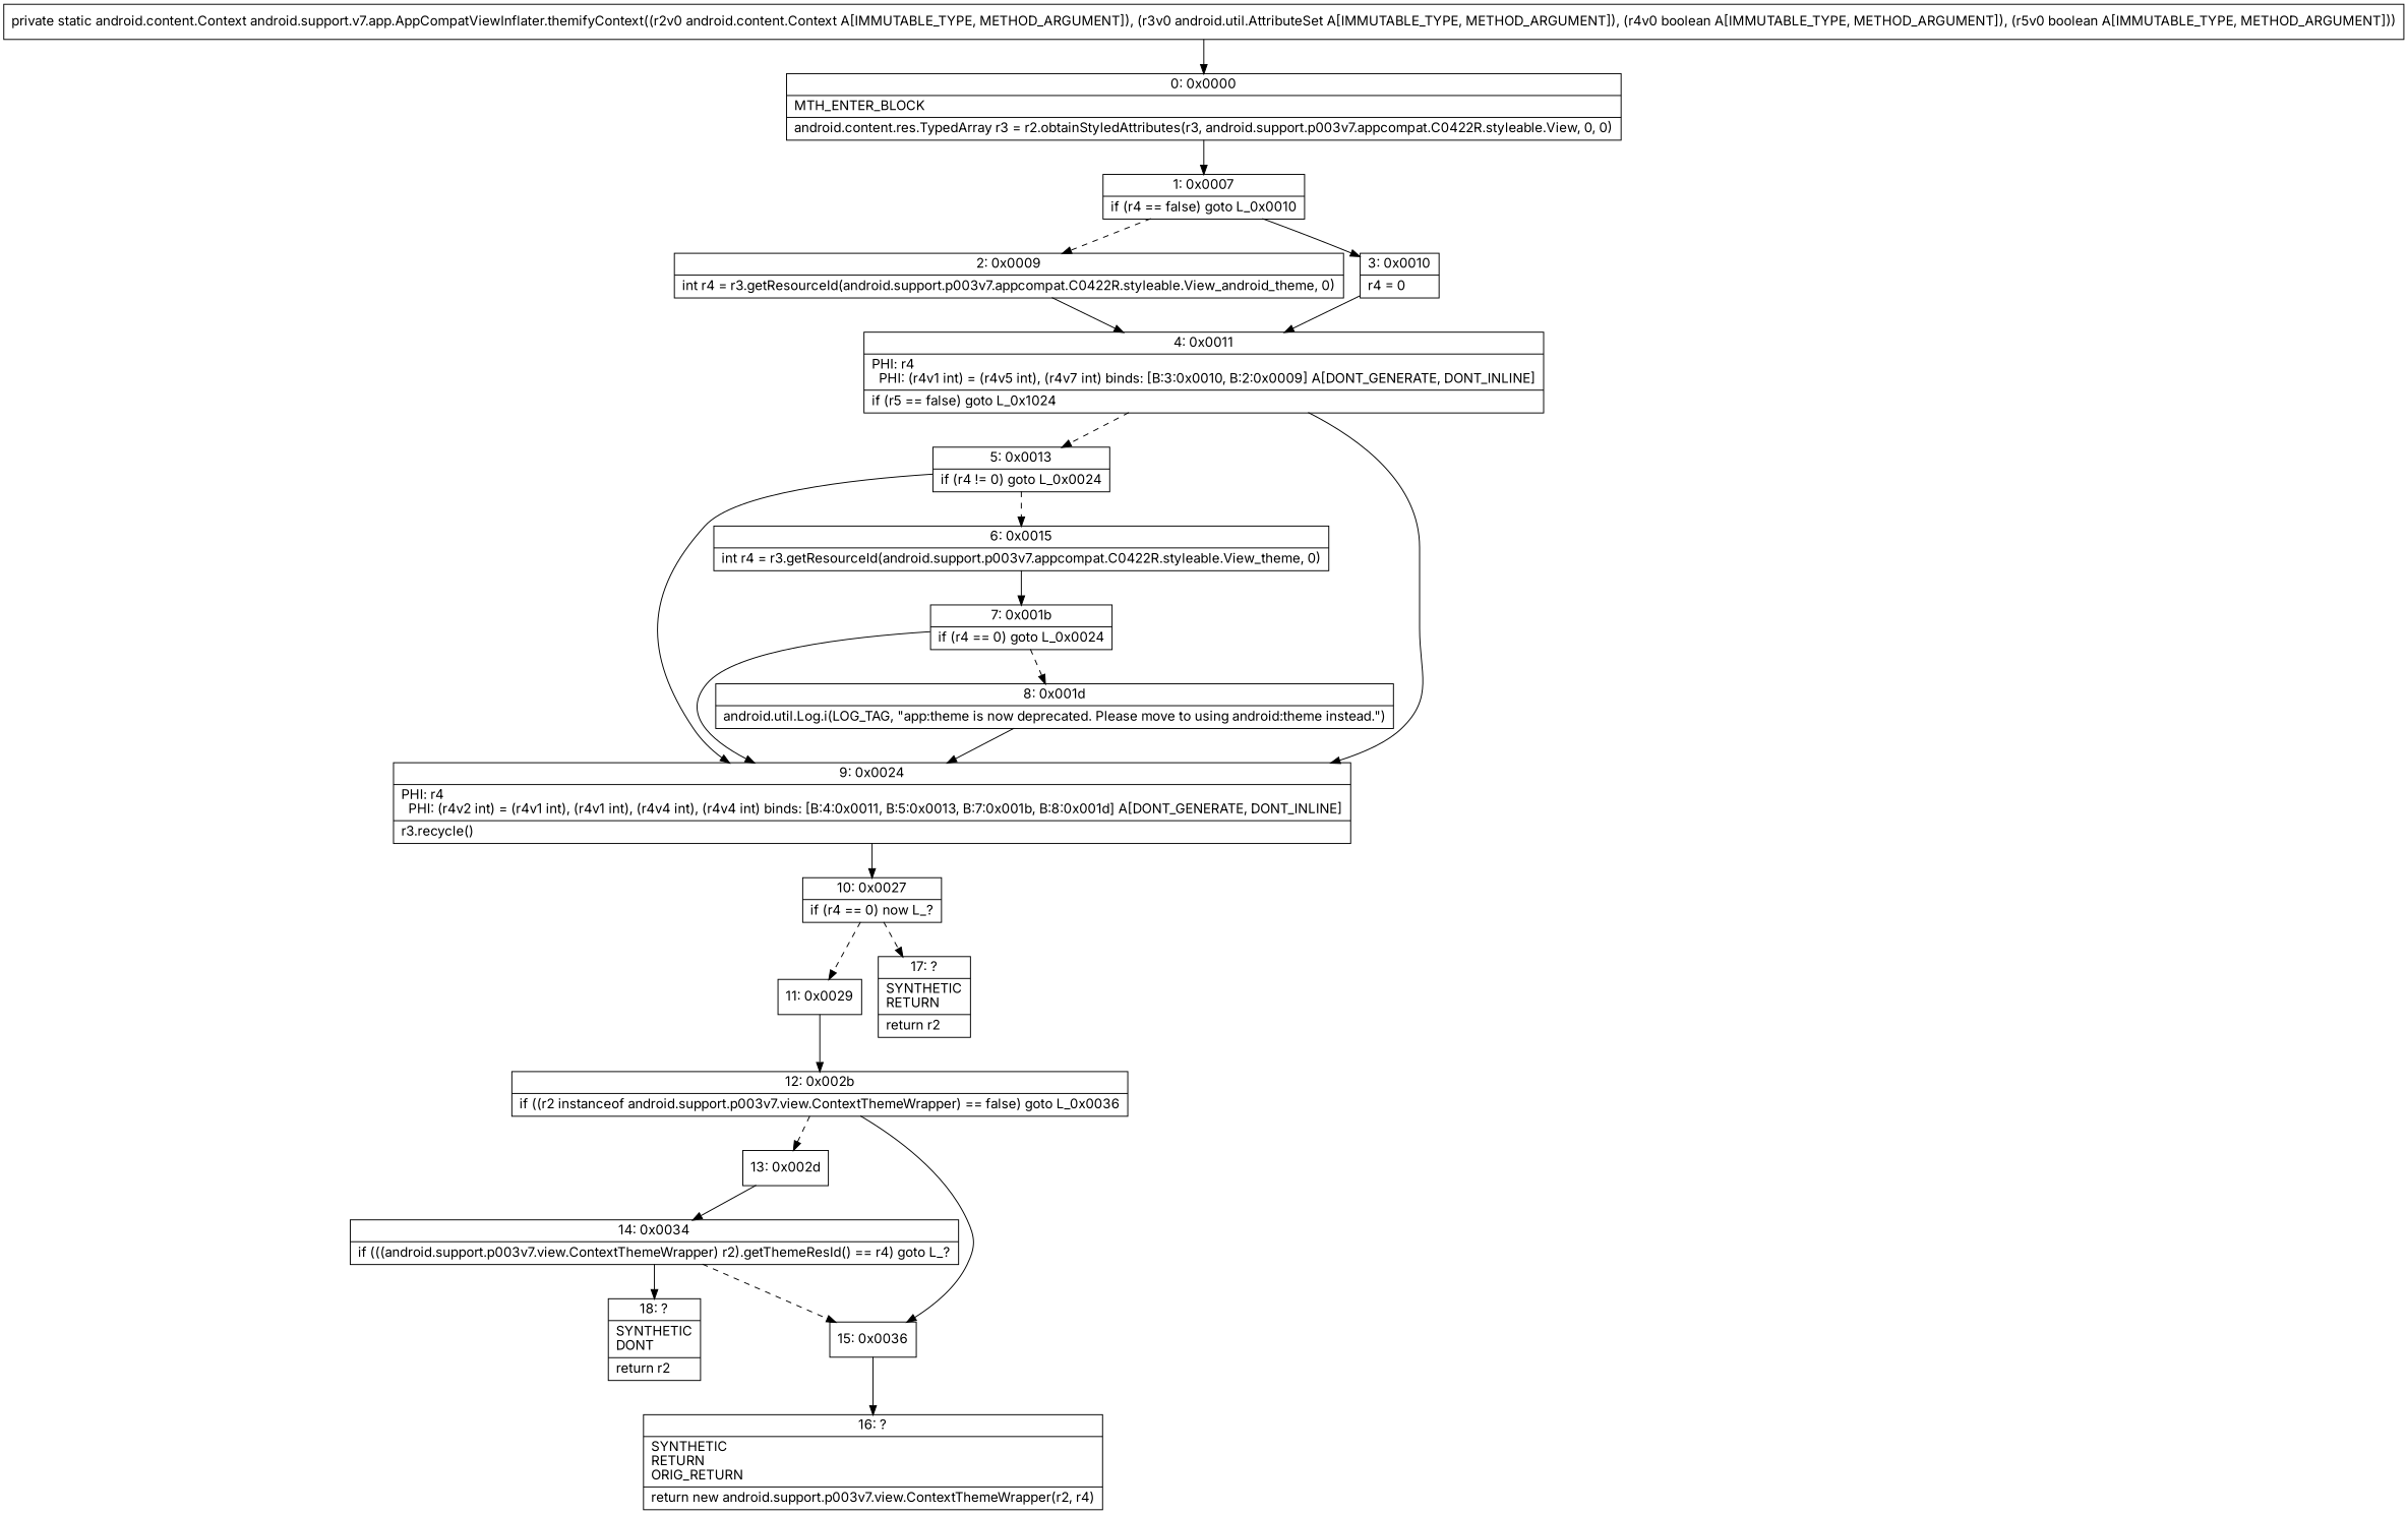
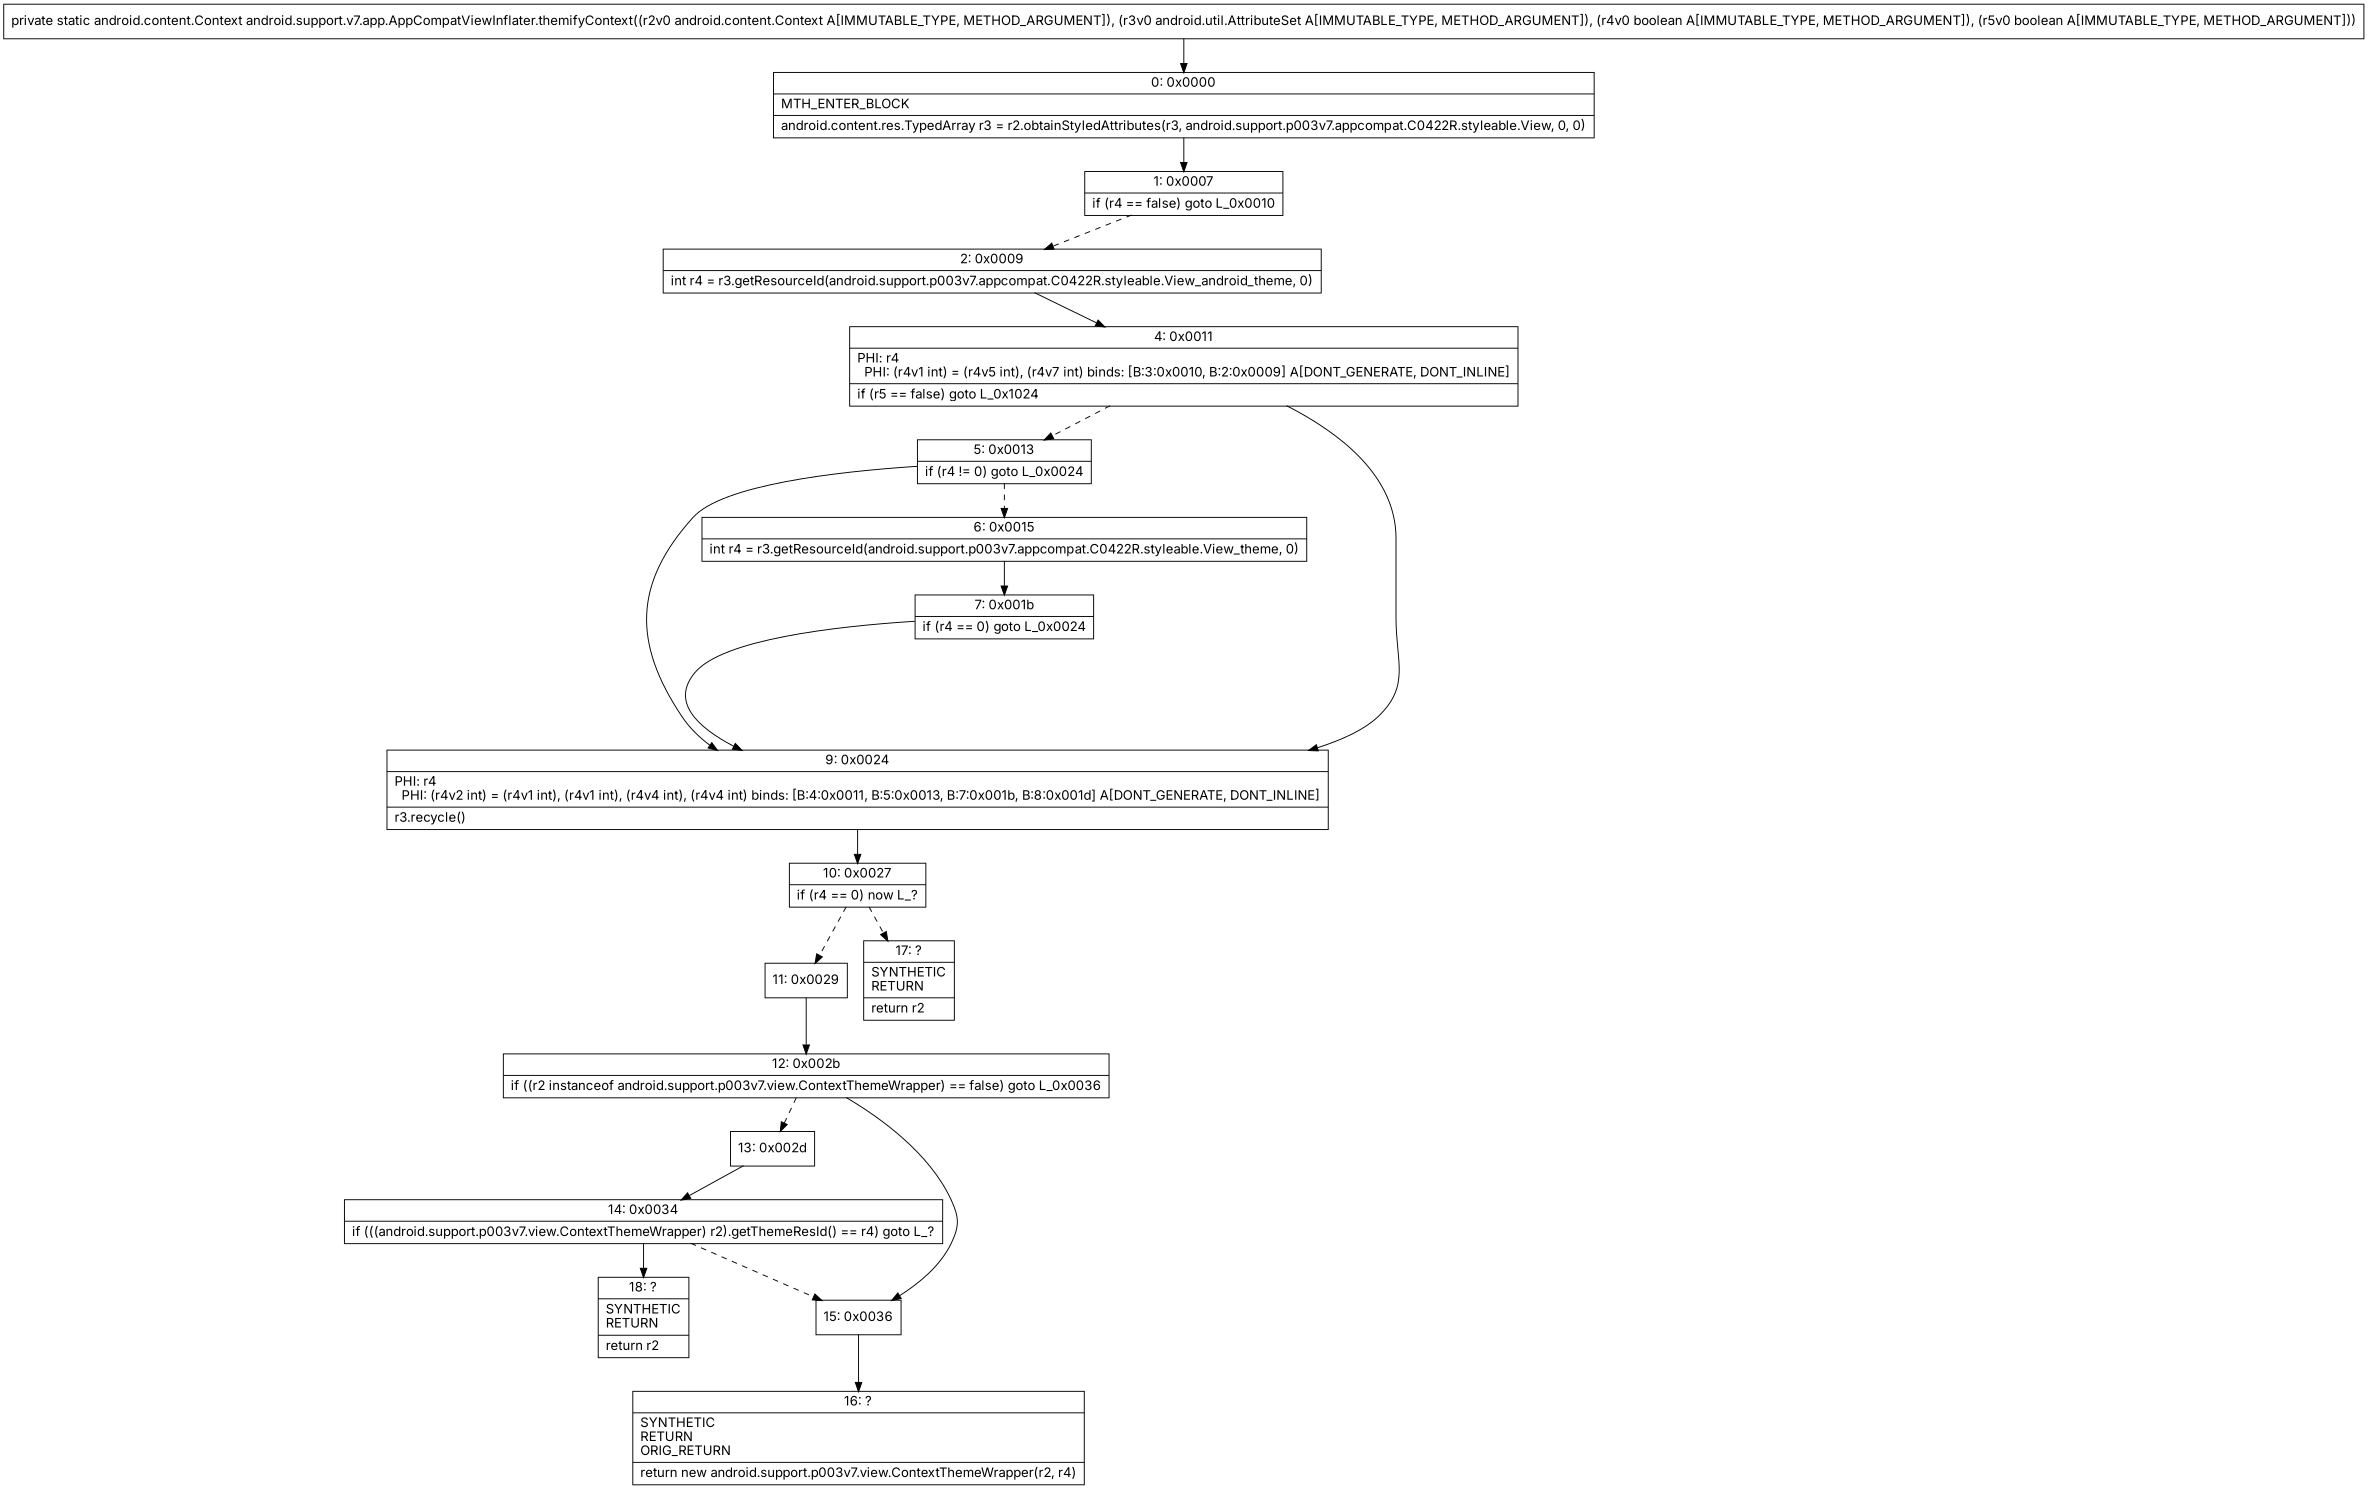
  digraph {
    fontname=Inter
    node [fontname=Inter shape=record]
    edge [fontname=Inter]
    n1 [label="{0\:\ 0x0000|MTH_ENTER_BLOCK\l|android.content.res.TypedArray r3 = r2.obtainStyledAttributes(r3, android.support.p003v7.appcompat.C0422R.styleable.View, 0, 0)\l}"]
    n2 [label="{1\:\ 0x0007|if (r4 == false) goto L_0x0010\l}"]
    n3 [label="{2\:\ 0x0009|int r4 = r3.getResourceId(android.support.p003v7.appcompat.C0422R.styleable.View_android_theme, 0)\l}"]
-   n4 [label="{3\:\ 0x0010|r4 = 0\l}"]
    n5 [label="{4\:\ 0x0011|PHI: r4 \l  PHI: (r4v1 int) = (r4v5 int), (r4v7 int) binds: [B:3:0x0010, B:2:0x0009] A[DONT_GENERATE, DONT_INLINE]\l|if (r5 == false) goto L_0x1024\l}"]
    n6 [label="{5\:\ 0x0013|if (r4 != 0) goto L_0x0024\l}"]
    n7 [label="{9\:\ 0x0024|PHI: r4 \l  PHI: (r4v2 int) = (r4v1 int), (r4v1 int), (r4v4 int), (r4v4 int) binds: [B:4:0x0011, B:5:0x0013, B:7:0x001b, B:8:0x001d] A[DONT_GENERATE, DONT_INLINE]\l|r3.recycle()\l}"]
    n8 [label="{6\:\ 0x0015|int r4 = r3.getResourceId(android.support.p003v7.appcompat.C0422R.styleable.View_theme, 0)\l}"]
    n9 [label="{10\:\ 0x0027|if (r4 == 0) now L_?\l}"]
    n10 [label="{7\:\ 0x001b|if (r4 == 0) goto L_0x0024\l}"]
-   n11 [label="{8\:\ 0x001d|android.util.Log.i(LOG_TAG, \"app:theme is now deprecated. Please move to using android:theme instead.\")\l}"]
    n12 [label="{11\:\ 0x0029}"]
    n13 [label="{17\:\ ?|SYNTHETIC\lRETURN\l|return r2\l}"]
    n14 [label="{12\:\ 0x002b|if ((r2 instanceof android.support.p003v7.view.ContextThemeWrapper) == false) goto L_0x0036\l}"]
    n15 [label="{13\:\ 0x002d}"]
    n16 [label="{15\:\ 0x0036}"]
    n17 [label="{14\:\ 0x0034|if (((android.support.p003v7.view.ContextThemeWrapper) r2).getThemeResId() == r4) goto L_?\l}"]
    n18 [label="{16\:\ ?|SYNTHETIC\lRETURN\lORIG_RETURN\l|return new android.support.p003v7.view.ContextThemeWrapper(r2, r4)\l}"]
-   n19 [label="{18\:\ ?|SYNTHETIC\lDONT\l|return r2\l}"]
+   n19 [label="{18\:\ ?|SYNTHETIC\lRETURN\l|return r2\l}"]
    n20 [label="{private static android.content.Context android.support.v7.app.AppCompatViewInflater.themifyContext((r2v0 android.content.Context A[IMMUTABLE_TYPE, METHOD_ARGUMENT]), (r3v0 android.util.AttributeSet A[IMMUTABLE_TYPE, METHOD_ARGUMENT]), (r4v0 boolean A[IMMUTABLE_TYPE, METHOD_ARGUMENT]), (r5v0 boolean A[IMMUTABLE_TYPE, METHOD_ARGUMENT])) }"]
    n1 -> n2
    n2 -> n3 [style=dashed]
-   n2 -> n4
    n3 -> n5
-   n4 -> n5
    n5 -> n6 [style=dashed]
    n5 -> n7
    n6 -> n7
    n6 -> n8 [style=dashed]
    n7 -> n9
    n8 -> n10
    n9 -> n12 [style=dashed]
    n9 -> n13 [style=dashed]
    n10 -> n7
-   n10 -> n11 [style=dashed]
-   n11 -> n7
    n12 -> n14
    n14 -> n15 [style=dashed]
    n14 -> n16
    n15 -> n17
    n16 -> n18
    n17 -> n16 [style=dashed]
    n17 -> n19
    n20 -> n1
  }
